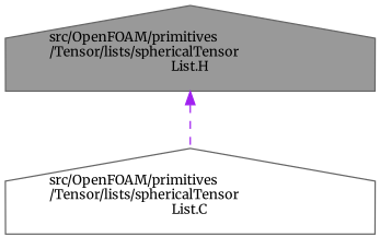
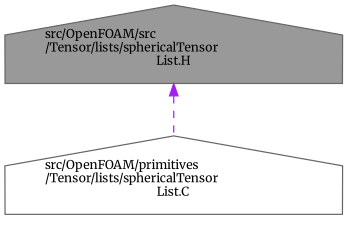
  digraph {
    fontname=Merriweather
    node [fontname=Merriweather fontsize=10 shape=house style=filled]
-   n1 [color=gray40 fillcolor=grey60 fontcolor=black height=0.2 label="src/OpenFOAM/primitives\l/Tensor/lists/sphericalTensor\lList.H" width=0.4]
+   n1 [color=gray40 fillcolor=grey60 fontcolor=black height=0.2 label="src/OpenFOAM/src\l/Tensor/lists/sphericalTensor\lList.H" width=0.4]
    n2 [color=grey40 fillcolor=white height=0.2 label="src/OpenFOAM/primitives\l/Tensor/lists/sphericalTensor\lList.C" width=0.4]
    n1 -> n2 [color=purple dir=back fontname=Merriweather fontsize=10 labelfontname=Helvetica labelfontsize=10 style=dashed]
  }
